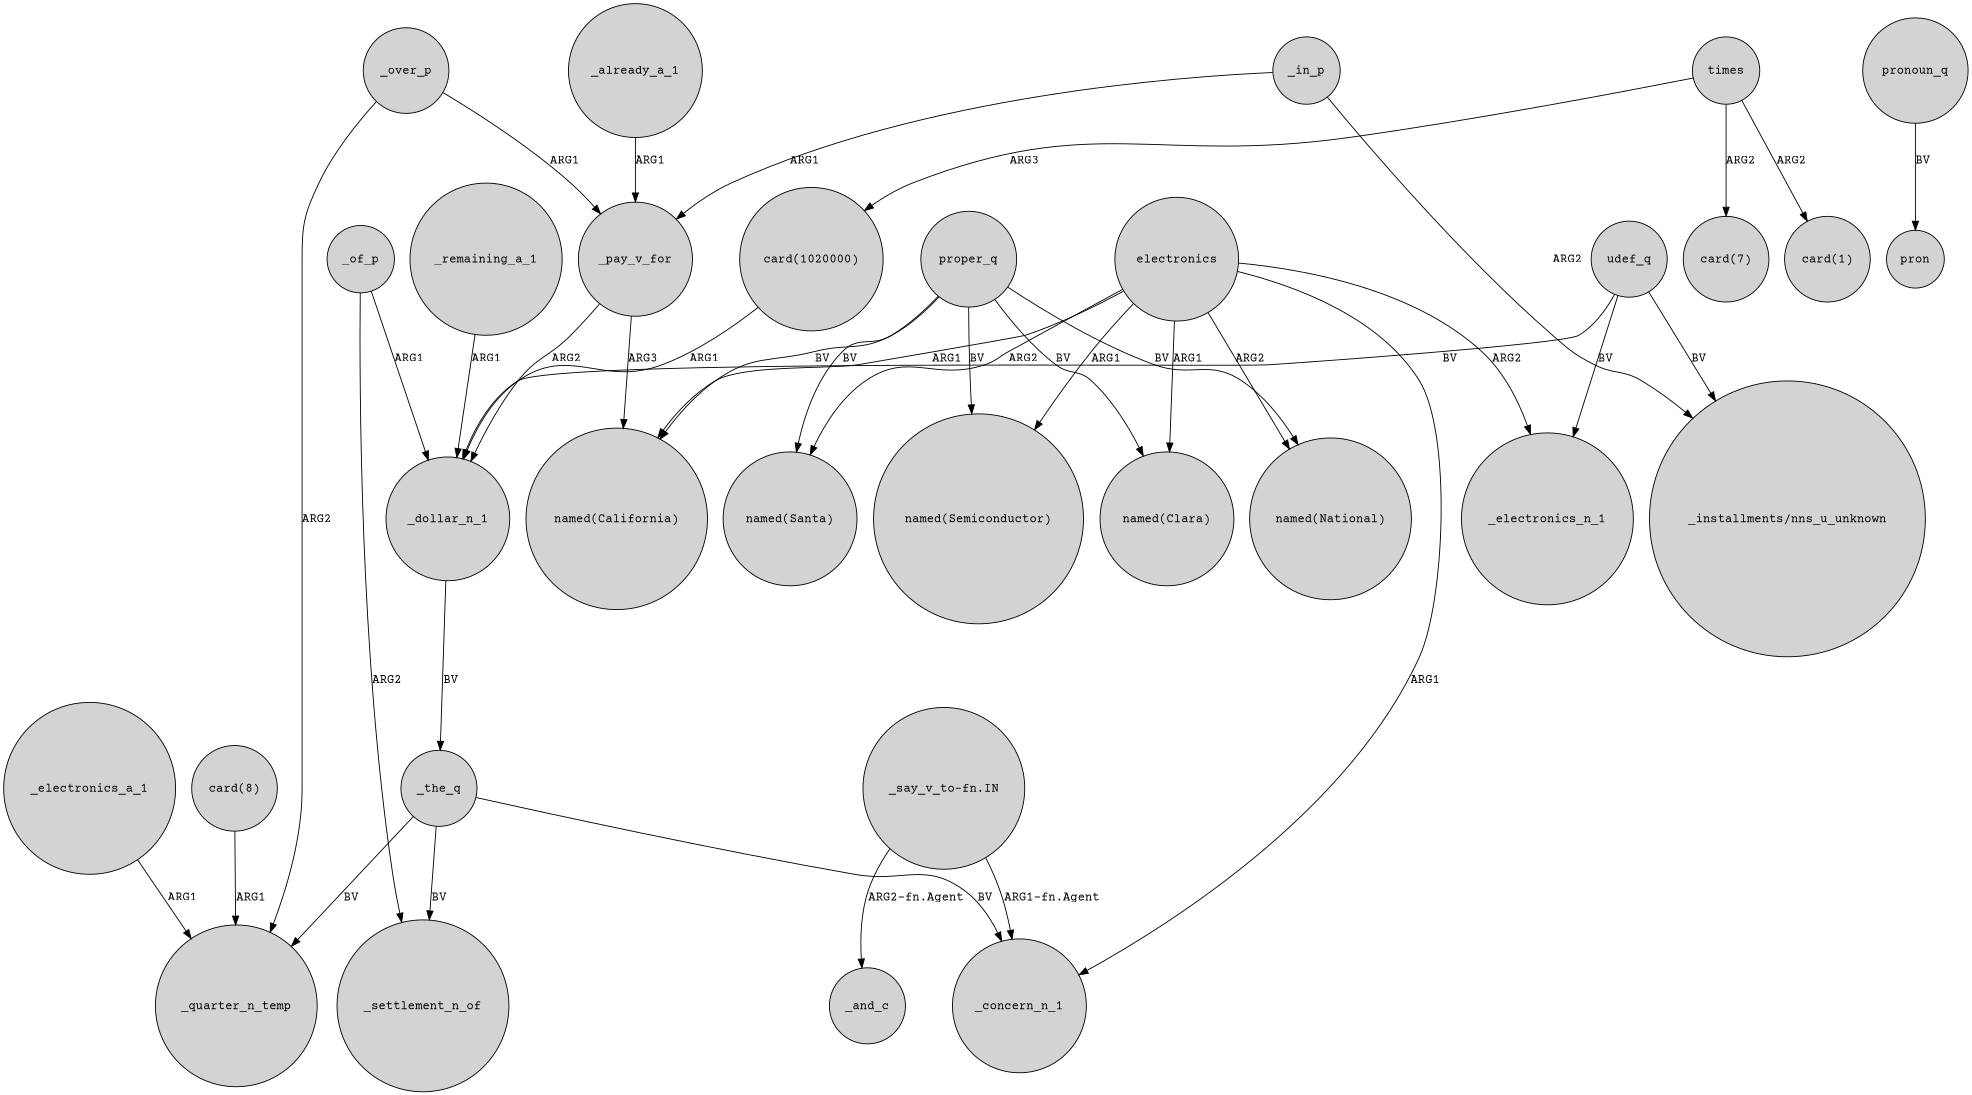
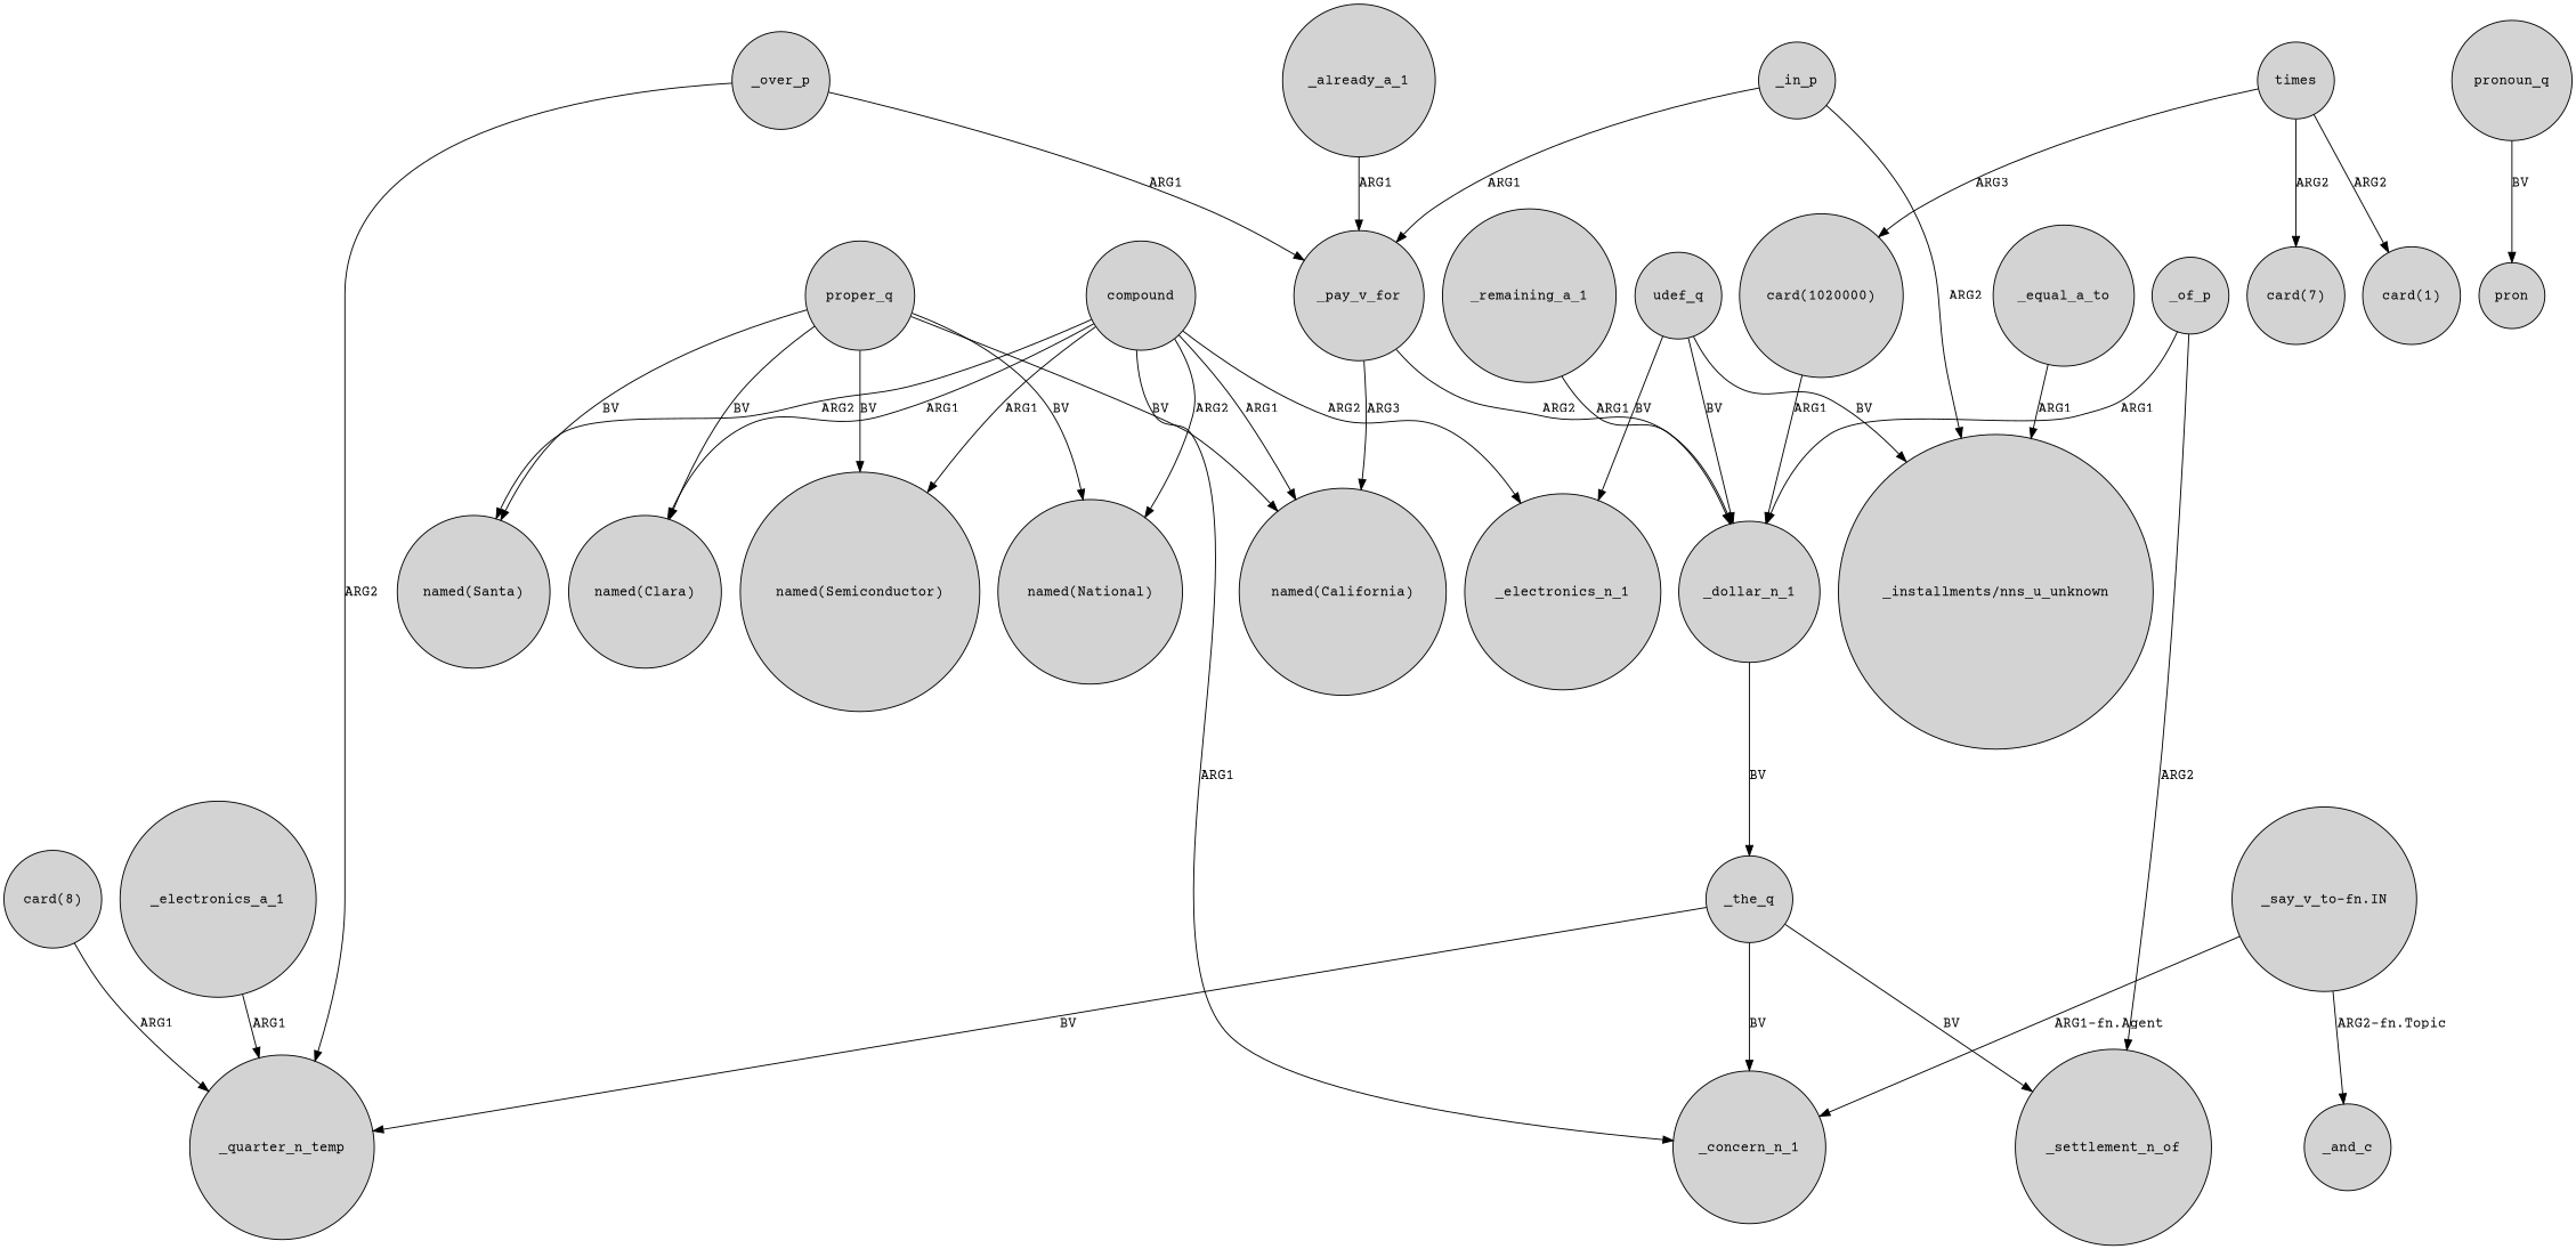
  digraph {
    fontname="Courier Prime"
    node [fontname="Courier Prime" shape=circle style=filled]
    edge [fontname="Courier Prime"]
    n1 [label="card(1020000)"]
    _dollar_n_1
    _the_q
    proper_q
    "named(Clara)"
    "named(Semiconductor)"
    "named(Santa)"
    "named(California)"
    "named(National)"
    n10 [label=_electronics_a_1]
    _quarter_n_temp
    _of_p
    _settlement_n_of
    _over_p
    _pay_v_for
    _concern_n_1
-   compound [label=electronics]
+   compound
    _electronics_n_1
    "_say_v_to-fn.IN"
    _and_c
    _in_p
    "_installments/nns_u_unknown"
    _already_a_1
    udef_q
    pronoun_q
    pron
    times
    "card(1)"
    n29 [label="card(7)"]
    _remaining_a_1
    "card(8)"
+   _equal_a_to
    n1 -> _dollar_n_1 [label=ARG1]
    _dollar_n_1 -> _the_q [label=BV]
    _the_q -> _quarter_n_temp [label=BV]
    _the_q -> _settlement_n_of [label=BV]
    _the_q -> _concern_n_1 [label=BV]
    proper_q -> "named(Clara)" [label=BV]
    proper_q -> "named(Semiconductor)" [label=BV]
    proper_q -> "named(Santa)" [label=BV]
    proper_q -> "named(California)" [label=BV]
    proper_q -> "named(National)" [label=BV]
    n10 -> _quarter_n_temp [label=ARG1]
    _of_p -> _dollar_n_1 [label=ARG1]
    _of_p -> _settlement_n_of [label=ARG2]
    _over_p -> _quarter_n_temp [label=ARG2]
    _over_p -> _pay_v_for [label=ARG1]
    _pay_v_for -> _dollar_n_1 [label=ARG2]
    _pay_v_for -> "named(California)" [label=ARG3]
    compound -> "named(Clara)" [label=ARG1]
    compound -> "named(Semiconductor)" [label=ARG1]
    compound -> "named(Santa)" [label=ARG2]
    compound -> "named(California)" [label=ARG1]
    compound -> "named(National)" [label=ARG2]
    compound -> _concern_n_1 [label=ARG1]
    compound -> _electronics_n_1 [label=ARG2]
    "_say_v_to-fn.IN" -> _concern_n_1 [label="ARG1-fn.Agent"]
-   "_say_v_to-fn.IN" -> _and_c [label="ARG2-fn.Agent"]
+   "_say_v_to-fn.IN" -> _and_c [label="ARG2-fn.Topic"]
    _in_p -> _pay_v_for [label=ARG1]
    _in_p -> "_installments/nns_u_unknown" [label=ARG2]
    _already_a_1 -> _pay_v_for [label=ARG1]
    udef_q -> _dollar_n_1 [label=BV]
    udef_q -> _electronics_n_1 [label=BV]
    udef_q -> "_installments/nns_u_unknown" [label=BV]
    pronoun_q -> pron [label=BV]
    times -> n1 [label=ARG3]
    times -> "card(1)" [label=ARG2]
    times -> n29 [label=ARG2]
    _remaining_a_1 -> _dollar_n_1 [label=ARG1]
    "card(8)" -> _quarter_n_temp [label=ARG1]
+   _equal_a_to -> "_installments/nns_u_unknown" [label=ARG1]
  }
